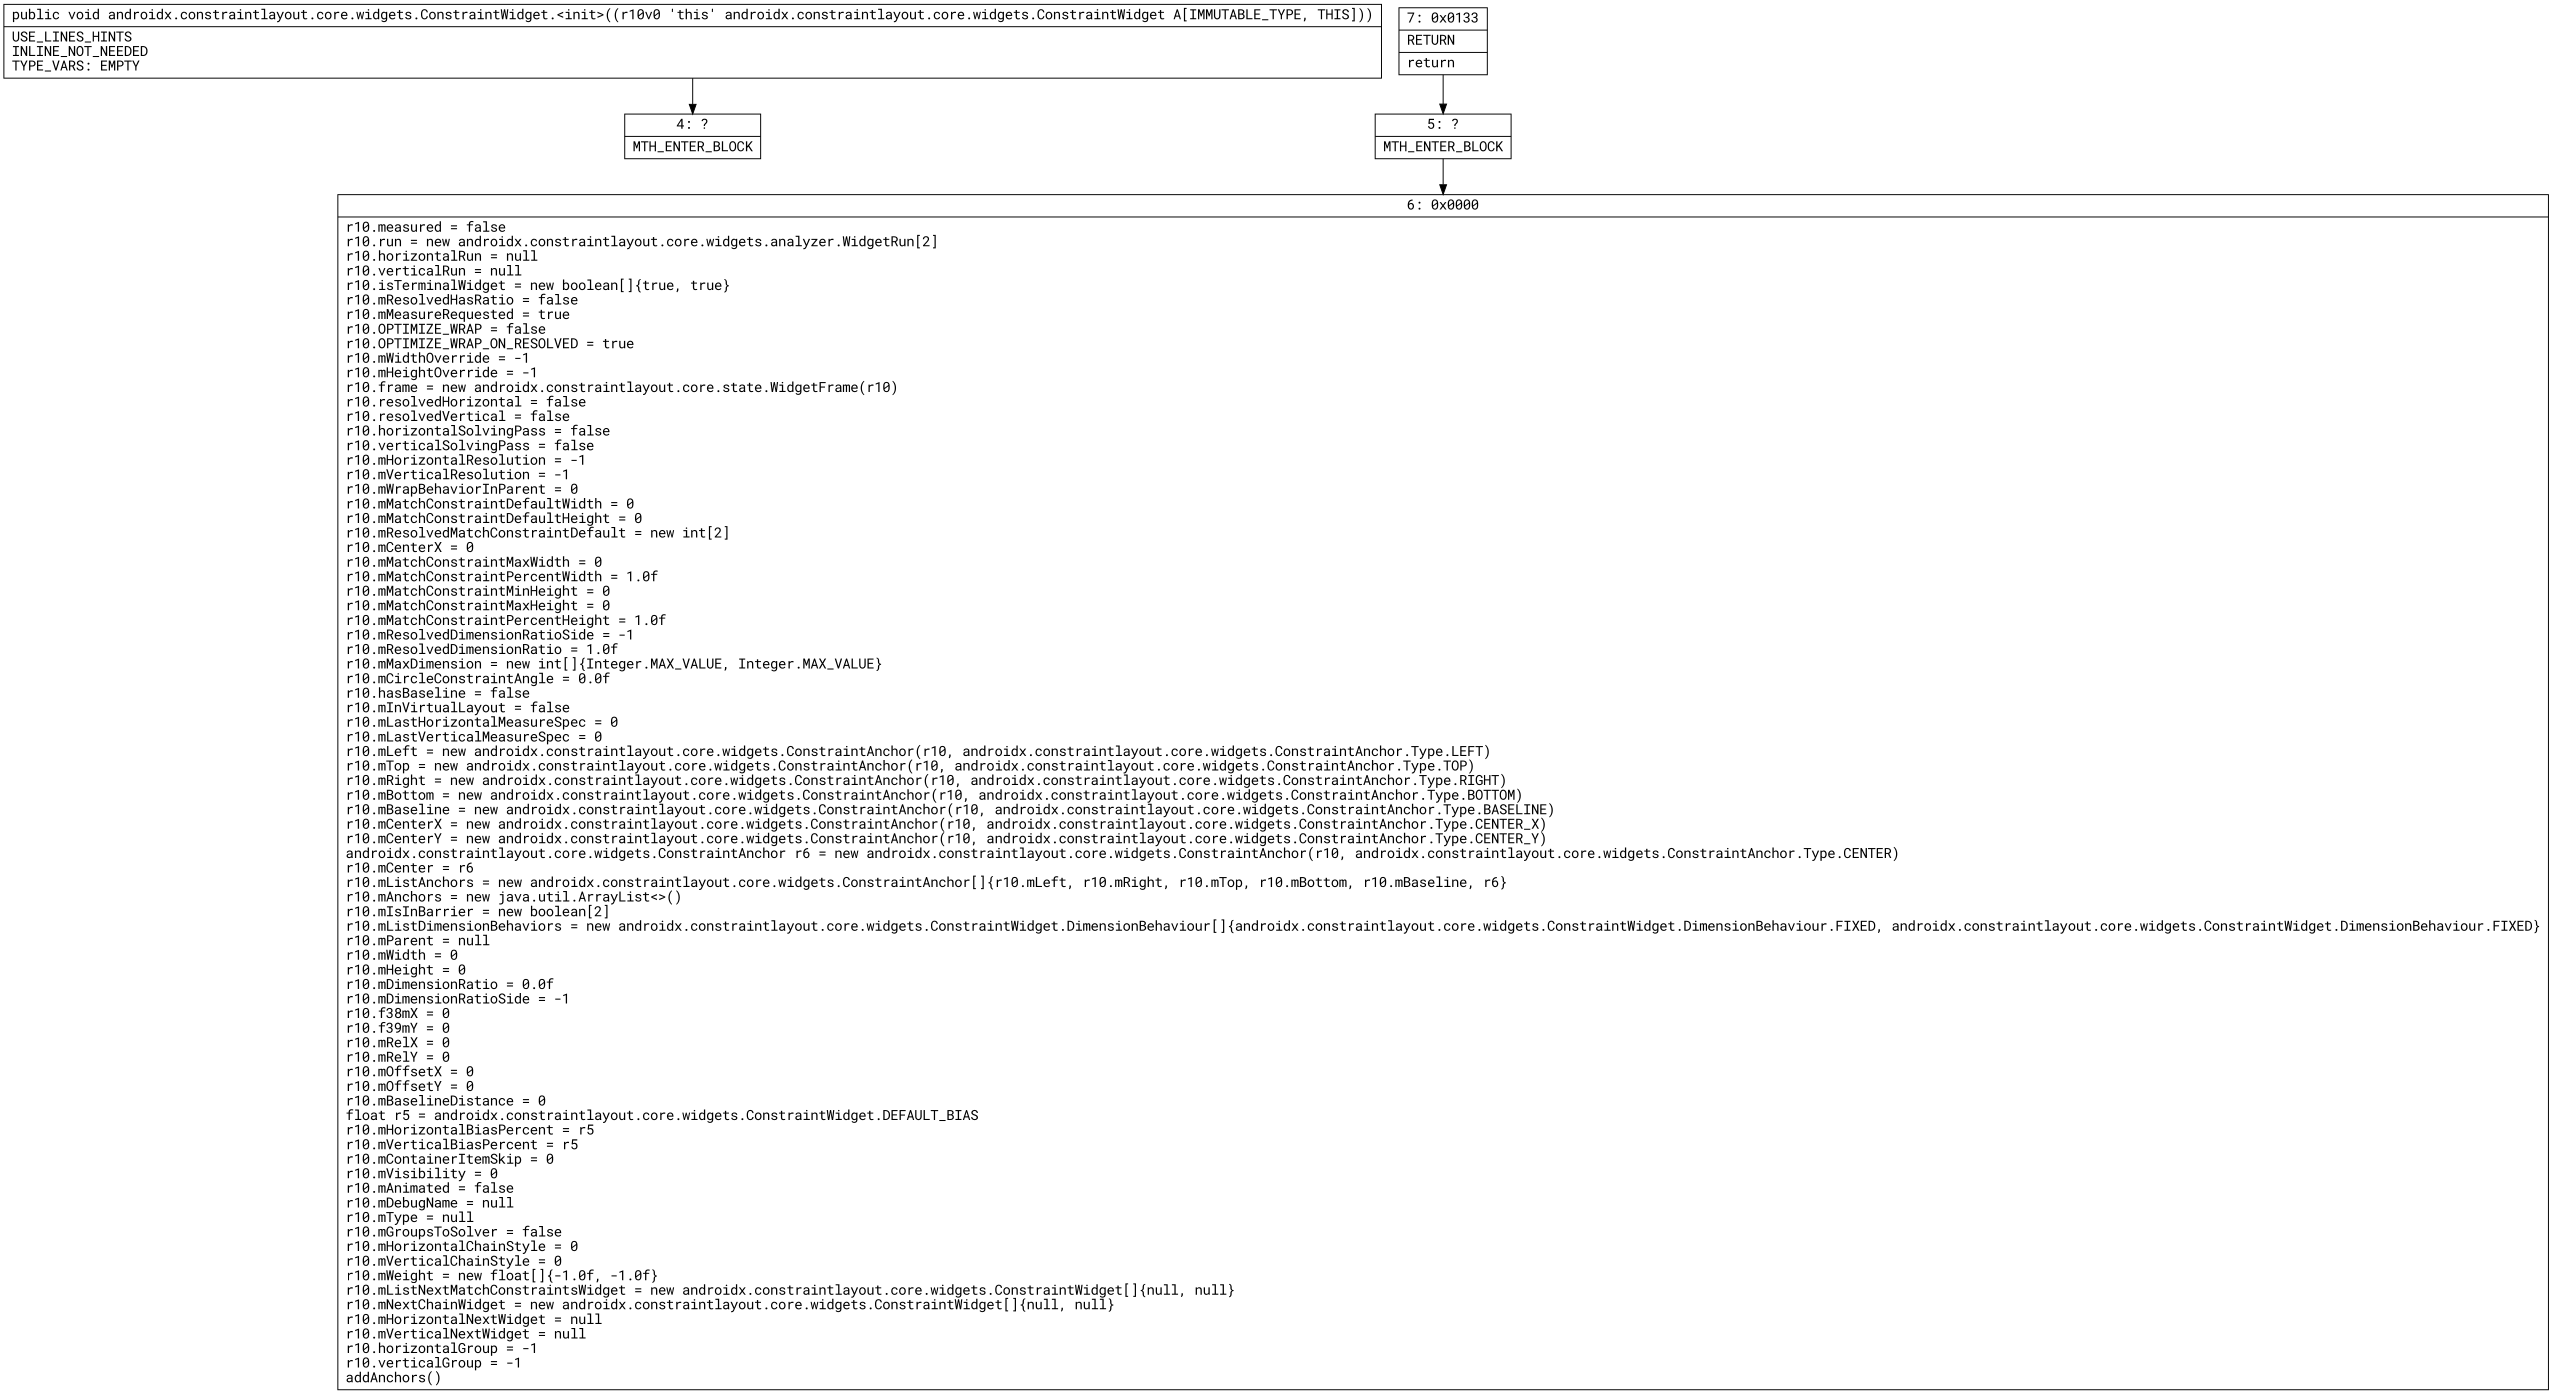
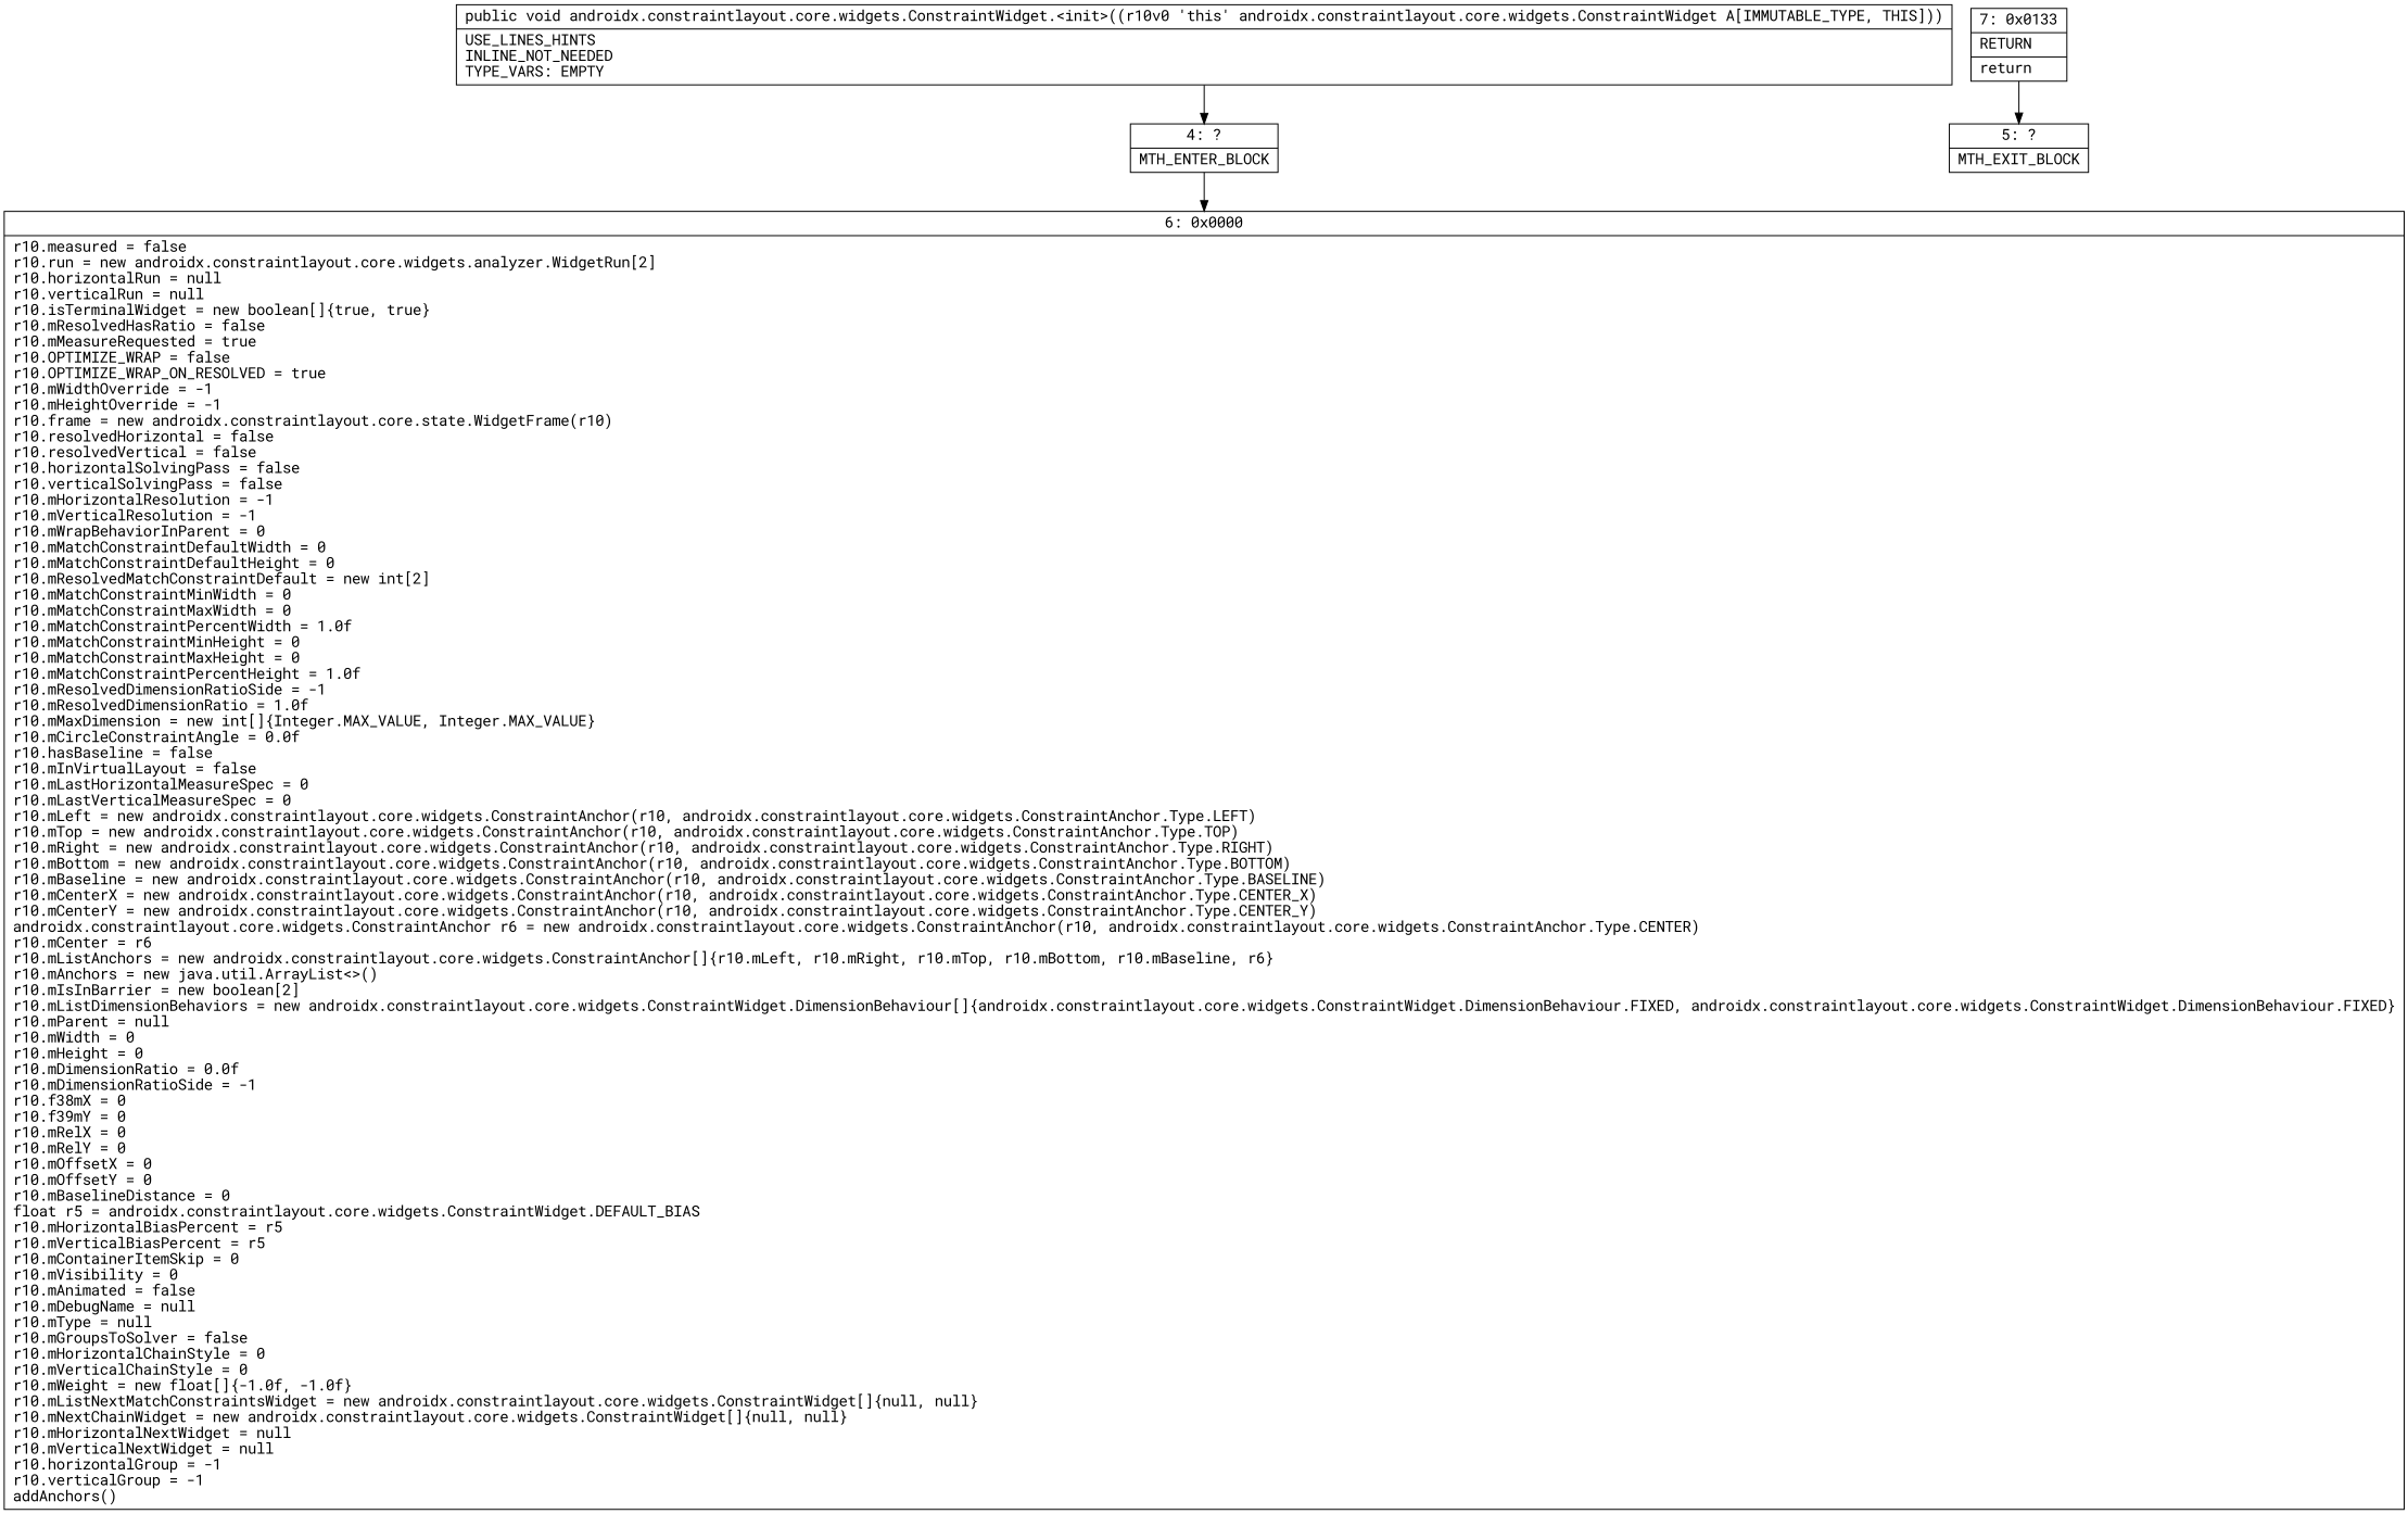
  digraph {
    fontname="Roboto Mono"
    node [fontname="Roboto Mono" shape=record]
    edge [fontname="Roboto Mono"]
    n1 [label="{4\:\ ?|MTH_ENTER_BLOCK\l}"]
-   n2 [label="{6\:\ 0x0000|r10.measured = false\lr10.run = new androidx.constraintlayout.core.widgets.analyzer.WidgetRun[2]\lr10.horizontalRun = null\lr10.verticalRun = null\lr10.isTerminalWidget = new boolean[]\{true, true\}\lr10.mResolvedHasRatio = false\lr10.mMeasureRequested = true\lr10.OPTIMIZE_WRAP = false\lr10.OPTIMIZE_WRAP_ON_RESOLVED = true\lr10.mWidthOverride = \-1\lr10.mHeightOverride = \-1\lr10.frame = new androidx.constraintlayout.core.state.WidgetFrame(r10)\lr10.resolvedHorizontal = false\lr10.resolvedVertical = false\lr10.horizontalSolvingPass = false\lr10.verticalSolvingPass = false\lr10.mHorizontalResolution = \-1\lr10.mVerticalResolution = \-1\lr10.mWrapBehaviorInParent = 0\lr10.mMatchConstraintDefaultWidth = 0\lr10.mMatchConstraintDefaultHeight = 0\lr10.mResolvedMatchConstraintDefault = new int[2]\lr10.mCenterX = 0\lr10.mMatchConstraintMaxWidth = 0\lr10.mMatchConstraintPercentWidth = 1.0f\lr10.mMatchConstraintMinHeight = 0\lr10.mMatchConstraintMaxHeight = 0\lr10.mMatchConstraintPercentHeight = 1.0f\lr10.mResolvedDimensionRatioSide = \-1\lr10.mResolvedDimensionRatio = 1.0f\lr10.mMaxDimension = new int[]\{Integer.MAX_VALUE, Integer.MAX_VALUE\}\lr10.mCircleConstraintAngle = 0.0f\lr10.hasBaseline = false\lr10.mInVirtualLayout = false\lr10.mLastHorizontalMeasureSpec = 0\lr10.mLastVerticalMeasureSpec = 0\lr10.mLeft = new androidx.constraintlayout.core.widgets.ConstraintAnchor(r10, androidx.constraintlayout.core.widgets.ConstraintAnchor.Type.LEFT)\lr10.mTop = new androidx.constraintlayout.core.widgets.ConstraintAnchor(r10, androidx.constraintlayout.core.widgets.ConstraintAnchor.Type.TOP)\lr10.mRight = new androidx.constraintlayout.core.widgets.ConstraintAnchor(r10, androidx.constraintlayout.core.widgets.ConstraintAnchor.Type.RIGHT)\lr10.mBottom = new androidx.constraintlayout.core.widgets.ConstraintAnchor(r10, androidx.constraintlayout.core.widgets.ConstraintAnchor.Type.BOTTOM)\lr10.mBaseline = new androidx.constraintlayout.core.widgets.ConstraintAnchor(r10, androidx.constraintlayout.core.widgets.ConstraintAnchor.Type.BASELINE)\lr10.mCenterX = new androidx.constraintlayout.core.widgets.ConstraintAnchor(r10, androidx.constraintlayout.core.widgets.ConstraintAnchor.Type.CENTER_X)\lr10.mCenterY = new androidx.constraintlayout.core.widgets.ConstraintAnchor(r10, androidx.constraintlayout.core.widgets.ConstraintAnchor.Type.CENTER_Y)\landroidx.constraintlayout.core.widgets.ConstraintAnchor r6 = new androidx.constraintlayout.core.widgets.ConstraintAnchor(r10, androidx.constraintlayout.core.widgets.ConstraintAnchor.Type.CENTER)\lr10.mCenter = r6\lr10.mListAnchors = new androidx.constraintlayout.core.widgets.ConstraintAnchor[]\{r10.mLeft, r10.mRight, r10.mTop, r10.mBottom, r10.mBaseline, r6\}\lr10.mAnchors = new java.util.ArrayList\<\>()\lr10.mIsInBarrier = new boolean[2]\lr10.mListDimensionBehaviors = new androidx.constraintlayout.core.widgets.ConstraintWidget.DimensionBehaviour[]\{androidx.constraintlayout.core.widgets.ConstraintWidget.DimensionBehaviour.FIXED, androidx.constraintlayout.core.widgets.ConstraintWidget.DimensionBehaviour.FIXED\}\lr10.mParent = null\lr10.mWidth = 0\lr10.mHeight = 0\lr10.mDimensionRatio = 0.0f\lr10.mDimensionRatioSide = \-1\lr10.f38mX = 0\lr10.f39mY = 0\lr10.mRelX = 0\lr10.mRelY = 0\lr10.mOffsetX = 0\lr10.mOffsetY = 0\lr10.mBaselineDistance = 0\lfloat r5 = androidx.constraintlayout.core.widgets.ConstraintWidget.DEFAULT_BIAS\lr10.mHorizontalBiasPercent = r5\lr10.mVerticalBiasPercent = r5\lr10.mContainerItemSkip = 0\lr10.mVisibility = 0\lr10.mAnimated = false\lr10.mDebugName = null\lr10.mType = null\lr10.mGroupsToSolver = false\lr10.mHorizontalChainStyle = 0\lr10.mVerticalChainStyle = 0\lr10.mWeight = new float[]\{\-1.0f, \-1.0f\}\lr10.mListNextMatchConstraintsWidget = new androidx.constraintlayout.core.widgets.ConstraintWidget[]\{null, null\}\lr10.mNextChainWidget = new androidx.constraintlayout.core.widgets.ConstraintWidget[]\{null, null\}\lr10.mHorizontalNextWidget = null\lr10.mVerticalNextWidget = null\lr10.horizontalGroup = \-1\lr10.verticalGroup = \-1\laddAnchors()\l}"]
+   n2 [label="{6\:\ 0x0000|r10.measured = false\lr10.run = new androidx.constraintlayout.core.widgets.analyzer.WidgetRun[2]\lr10.horizontalRun = null\lr10.verticalRun = null\lr10.isTerminalWidget = new boolean[]\{true, true\}\lr10.mResolvedHasRatio = false\lr10.mMeasureRequested = true\lr10.OPTIMIZE_WRAP = false\lr10.OPTIMIZE_WRAP_ON_RESOLVED = true\lr10.mWidthOverride = \-1\lr10.mHeightOverride = \-1\lr10.frame = new androidx.constraintlayout.core.state.WidgetFrame(r10)\lr10.resolvedHorizontal = false\lr10.resolvedVertical = false\lr10.horizontalSolvingPass = false\lr10.verticalSolvingPass = false\lr10.mHorizontalResolution = \-1\lr10.mVerticalResolution = \-1\lr10.mWrapBehaviorInParent = 0\lr10.mMatchConstraintDefaultWidth = 0\lr10.mMatchConstraintDefaultHeight = 0\lr10.mResolvedMatchConstraintDefault = new int[2]\lr10.mMatchConstraintMinWidth = 0\lr10.mMatchConstraintMaxWidth = 0\lr10.mMatchConstraintPercentWidth = 1.0f\lr10.mMatchConstraintMinHeight = 0\lr10.mMatchConstraintMaxHeight = 0\lr10.mMatchConstraintPercentHeight = 1.0f\lr10.mResolvedDimensionRatioSide = \-1\lr10.mResolvedDimensionRatio = 1.0f\lr10.mMaxDimension = new int[]\{Integer.MAX_VALUE, Integer.MAX_VALUE\}\lr10.mCircleConstraintAngle = 0.0f\lr10.hasBaseline = false\lr10.mInVirtualLayout = false\lr10.mLastHorizontalMeasureSpec = 0\lr10.mLastVerticalMeasureSpec = 0\lr10.mLeft = new androidx.constraintlayout.core.widgets.ConstraintAnchor(r10, androidx.constraintlayout.core.widgets.ConstraintAnchor.Type.LEFT)\lr10.mTop = new androidx.constraintlayout.core.widgets.ConstraintAnchor(r10, androidx.constraintlayout.core.widgets.ConstraintAnchor.Type.TOP)\lr10.mRight = new androidx.constraintlayout.core.widgets.ConstraintAnchor(r10, androidx.constraintlayout.core.widgets.ConstraintAnchor.Type.RIGHT)\lr10.mBottom = new androidx.constraintlayout.core.widgets.ConstraintAnchor(r10, androidx.constraintlayout.core.widgets.ConstraintAnchor.Type.BOTTOM)\lr10.mBaseline = new androidx.constraintlayout.core.widgets.ConstraintAnchor(r10, androidx.constraintlayout.core.widgets.ConstraintAnchor.Type.BASELINE)\lr10.mCenterX = new androidx.constraintlayout.core.widgets.ConstraintAnchor(r10, androidx.constraintlayout.core.widgets.ConstraintAnchor.Type.CENTER_X)\lr10.mCenterY = new androidx.constraintlayout.core.widgets.ConstraintAnchor(r10, androidx.constraintlayout.core.widgets.ConstraintAnchor.Type.CENTER_Y)\landroidx.constraintlayout.core.widgets.ConstraintAnchor r6 = new androidx.constraintlayout.core.widgets.ConstraintAnchor(r10, androidx.constraintlayout.core.widgets.ConstraintAnchor.Type.CENTER)\lr10.mCenter = r6\lr10.mListAnchors = new androidx.constraintlayout.core.widgets.ConstraintAnchor[]\{r10.mLeft, r10.mRight, r10.mTop, r10.mBottom, r10.mBaseline, r6\}\lr10.mAnchors = new java.util.ArrayList\<\>()\lr10.mIsInBarrier = new boolean[2]\lr10.mListDimensionBehaviors = new androidx.constraintlayout.core.widgets.ConstraintWidget.DimensionBehaviour[]\{androidx.constraintlayout.core.widgets.ConstraintWidget.DimensionBehaviour.FIXED, androidx.constraintlayout.core.widgets.ConstraintWidget.DimensionBehaviour.FIXED\}\lr10.mParent = null\lr10.mWidth = 0\lr10.mHeight = 0\lr10.mDimensionRatio = 0.0f\lr10.mDimensionRatioSide = \-1\lr10.f38mX = 0\lr10.f39mY = 0\lr10.mRelX = 0\lr10.mRelY = 0\lr10.mOffsetX = 0\lr10.mOffsetY = 0\lr10.mBaselineDistance = 0\lfloat r5 = androidx.constraintlayout.core.widgets.ConstraintWidget.DEFAULT_BIAS\lr10.mHorizontalBiasPercent = r5\lr10.mVerticalBiasPercent = r5\lr10.mContainerItemSkip = 0\lr10.mVisibility = 0\lr10.mAnimated = false\lr10.mDebugName = null\lr10.mType = null\lr10.mGroupsToSolver = false\lr10.mHorizontalChainStyle = 0\lr10.mVerticalChainStyle = 0\lr10.mWeight = new float[]\{\-1.0f, \-1.0f\}\lr10.mListNextMatchConstraintsWidget = new androidx.constraintlayout.core.widgets.ConstraintWidget[]\{null, null\}\lr10.mNextChainWidget = new androidx.constraintlayout.core.widgets.ConstraintWidget[]\{null, null\}\lr10.mHorizontalNextWidget = null\lr10.mVerticalNextWidget = null\lr10.horizontalGroup = \-1\lr10.verticalGroup = \-1\laddAnchors()\l}"]
    n3 [label="{7\:\ 0x0133|RETURN\l|return\l}"]
-   n4 [label="{5\:\ ?|MTH_ENTER_BLOCK\l}"]
+   n4 [label="{5\:\ ?|MTH_EXIT_BLOCK\l}"]
    n5 [label="{public void androidx.constraintlayout.core.widgets.ConstraintWidget.\<init\>((r10v0 'this' androidx.constraintlayout.core.widgets.ConstraintWidget A[IMMUTABLE_TYPE, THIS]))  | USE_LINES_HINTS\lINLINE_NOT_NEEDED\lTYPE_VARS: EMPTY\l}"]
-   n4 -> n2
+   n1 -> n2
    n3 -> n4
    n5 -> n1
  }
